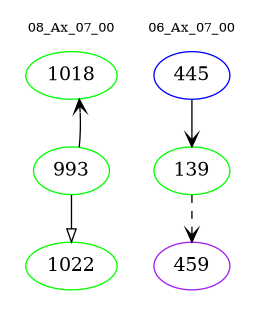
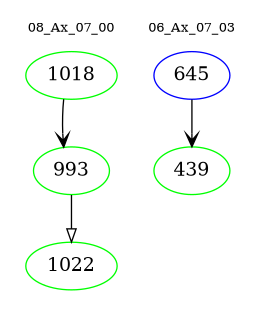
  digraph {
    node [color=green]
    edge [arrowhead=vee color=black style=solid]
    n1 [label=1018]
    n2 [label=993]
    n3 [label=1022]
-   n4 [color=blue label=445]
-   n5 [label=139]
-   n6 [color=purple label=459]
+   n4 [color=blue label=645]
+   n5 [label=439]
    subgraph cluster_1 {
      color=white
      fontsize=10
      label="08_Ax_07_00"
      n1
      n2
      n3
    }
    subgraph cluster_2 {
      color=white
      fontsize=10
-     label="06_Ax_07_00"
+     label="06_Ax_07_03"
      n4
      n5
-     n6
    }
-   n2 -> n1
+   n1 -> n2
    n2 -> n3 [arrowhead=onormal]
    n4 -> n5
-   n5 -> n6 [style=dashed]
  }
